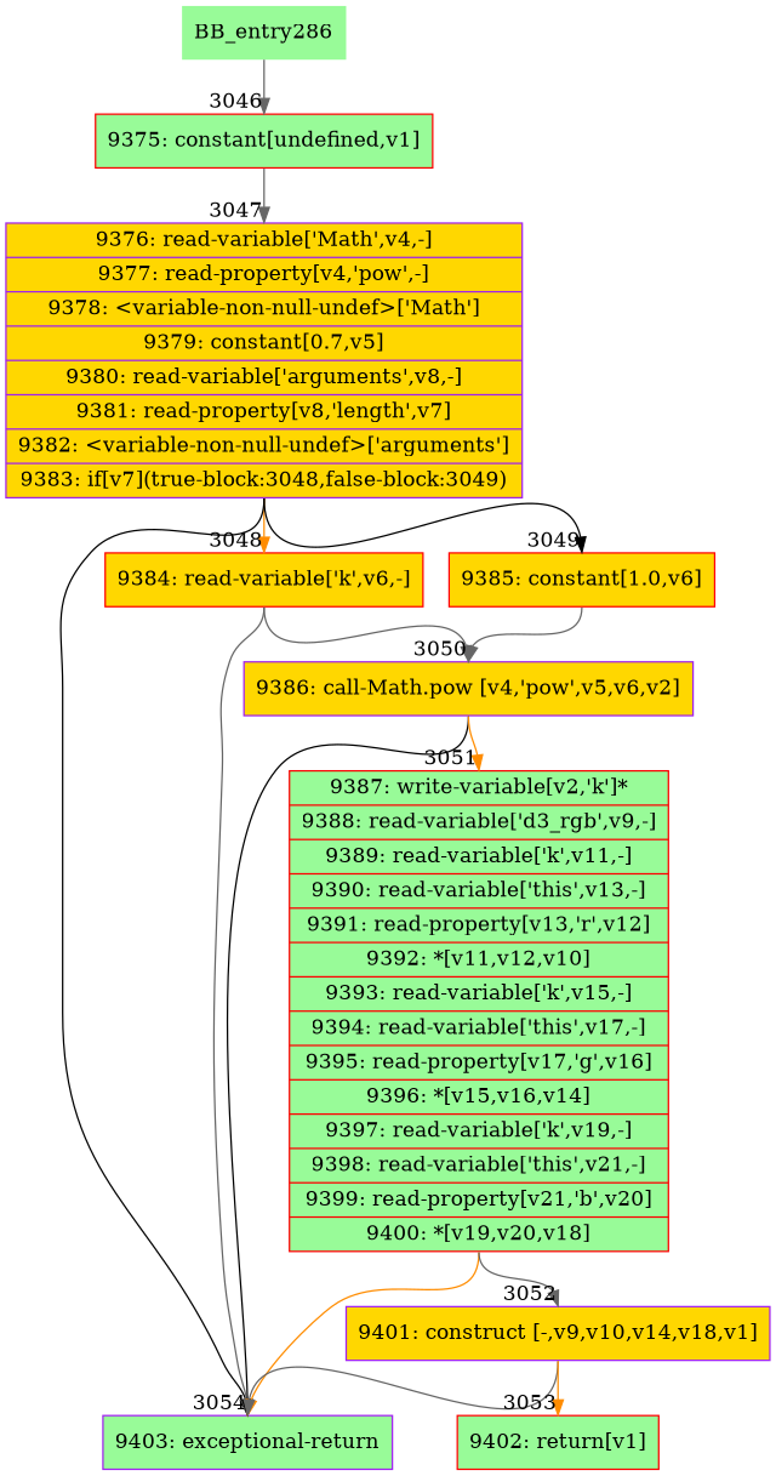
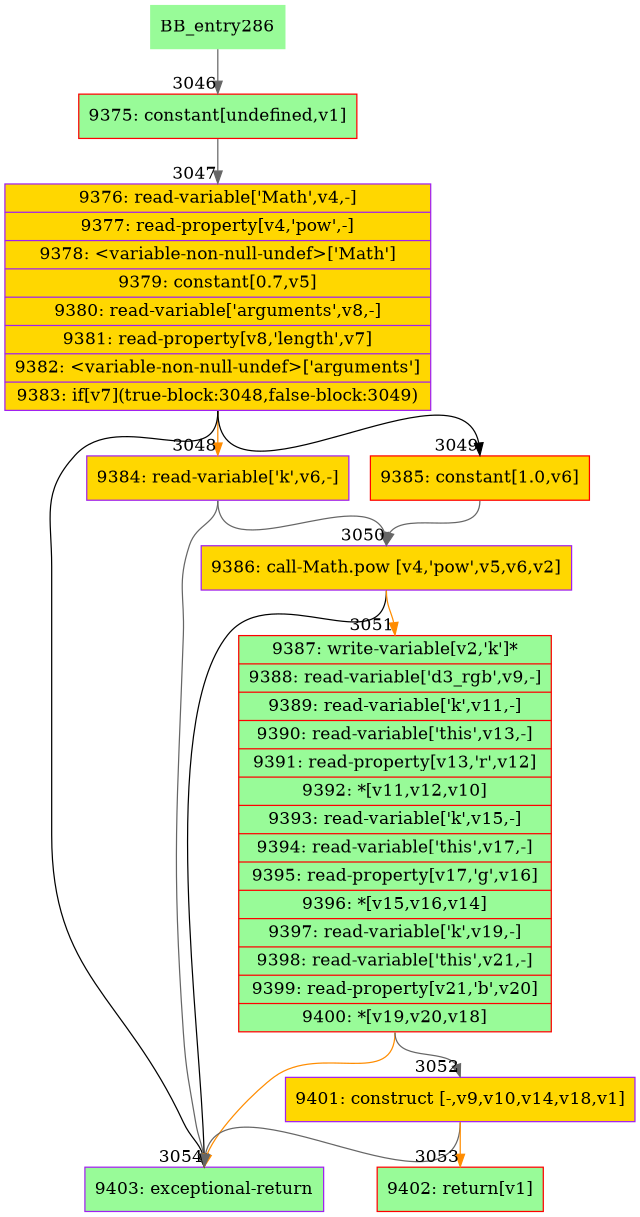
  digraph {
    rankdir=TD
    node [color=red fillcolor=palegreen shape=record style=filled]
    edge [color=gray40 headport=n tailport=s]
    BB_entry286 [shape=none]
    n2 [label="{9375: constant[undefined,v1]}"]
    n3 [color=purple fillcolor=gold label="{9376: read-variable['Math',v4,-]|9377: read-property[v4,'pow',-]|9378: \<variable-non-null-undef\>['Math']|9379: constant[0.7,v5]|9380: read-variable['arguments',v8,-]|9381: read-property[v8,'length',v7]|9382: \<variable-non-null-undef\>['arguments']|9383: if[v7](true-block:3048,false-block:3049)}"]
-   n4 [fillcolor=gold label="{9384: read-variable['k',v6,-]}"]
+   n4 [color=purple fillcolor=gold label="{9384: read-variable['k',v6,-]}"]
    n5 [fillcolor=gold label="{9385: constant[1.0,v6]}"]
    n6 [color=purple label="{9403: exceptional-return}"]
    n7 [color=purple fillcolor=gold label="{9386: call-Math.pow [v4,'pow',v5,v6,v2]}"]
    n8 [label="{9387: write-variable[v2,'k']*|9388: read-variable['d3_rgb',v9,-]|9389: read-variable['k',v11,-]|9390: read-variable['this',v13,-]|9391: read-property[v13,'r',v12]|9392: *[v11,v12,v10]|9393: read-variable['k',v15,-]|9394: read-variable['this',v17,-]|9395: read-property[v17,'g',v16]|9396: *[v15,v16,v14]|9397: read-variable['k',v19,-]|9398: read-variable['this',v21,-]|9399: read-property[v21,'b',v20]|9400: *[v19,v20,v18]}"]
    n9 [color=purple fillcolor=gold label="{9401: construct [-,v9,v10,v14,v18,v1]}"]
    n10 [label="{9402: return[v1]}"]
    BB_entry286 -> n2 [headlabel="    3046"]
    n2 -> n3 [headlabel="      3047"]
    n3 -> n4 [color=darkorange headlabel="      3048"]
    n3 -> n5 [color=black headlabel="      3049"]
    n3 -> n6 [color=black headlabel="      3054"]
    n4 -> n6
    n4 -> n7 [headlabel="      3050"]
    n5 -> n7
    n7 -> n6 [color=black]
    n7 -> n8 [color=darkorange headlabel="      3051"]
    n8 -> n6 [color=darkorange]
    n8 -> n9 [headlabel="      3052"]
    n9 -> n6
    n9 -> n10 [color=darkorange headlabel="      3053"]
  }
